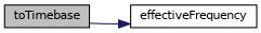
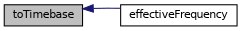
  digraph {
    rankdir=LR
    node [color=black fontname=Helvetica fontsize=10 shape=record style=filled]
    n1 [fillcolor=grey75 fontcolor=black height=0.2 label=toTimebase width=0.4]
    n2 [fillcolor=white height=0.2 label=effectiveFrequency width=0.4]
-   n1 -> n2 [color=midnightblue fontname=Helvetica fontsize=10 labelfontname=Helvetica labelfontsize=10 style=solid]
+   n2 -> n1 [color=midnightblue fontname=Helvetica fontsize=10 labelfontname=Helvetica labelfontsize=10 style=solid]
  }
